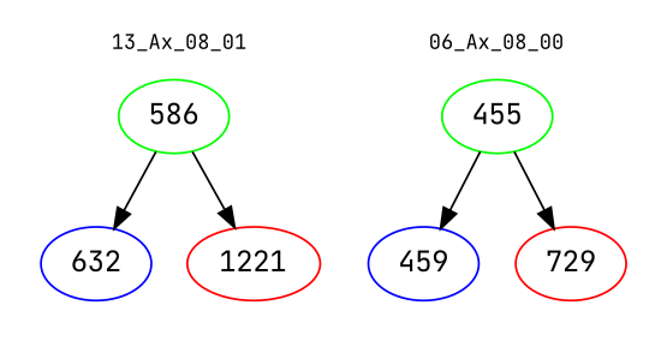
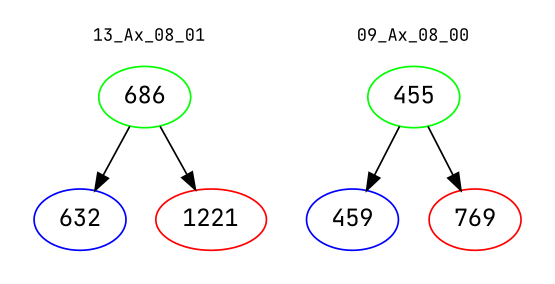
  digraph {
    fontname="JetBrains Mono"
    node [color=green fontname="JetBrains Mono"]
    edge [color=black fontname="JetBrains Mono"]
-   n1 [label=586]
+   n1 [label=686]
    n2 [color=blue label=632]
    n3 [color=red label=1221]
    n4 [label=455]
    n5 [color=blue label=459]
-   n6 [color=red label=729]
+   n6 [color=red label=769]
    subgraph cluster_1 {
      color=white
      fontsize=10
      label="13_Ax_08_01"
      n1
      n2
      n3
    }
    subgraph cluster_2 {
      color=white
      fontsize=10
-     label="06_Ax_08_00"
+     label="09_Ax_08_00"
      n4
      n5
      n6
    }
    n1 -> n2
    n1 -> n3
    n4 -> n5
    n4 -> n6
  }
